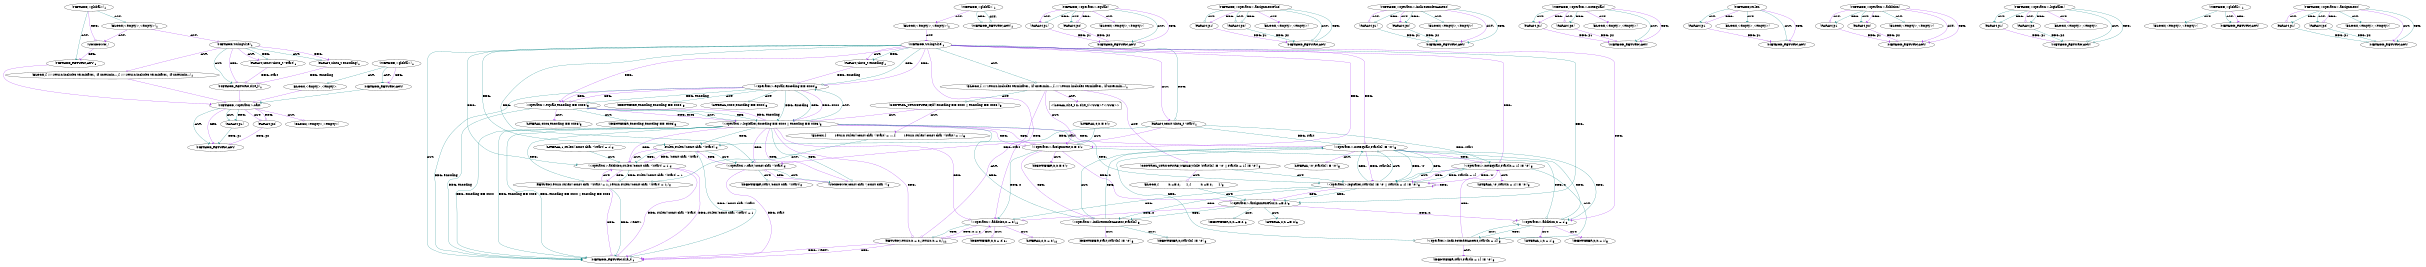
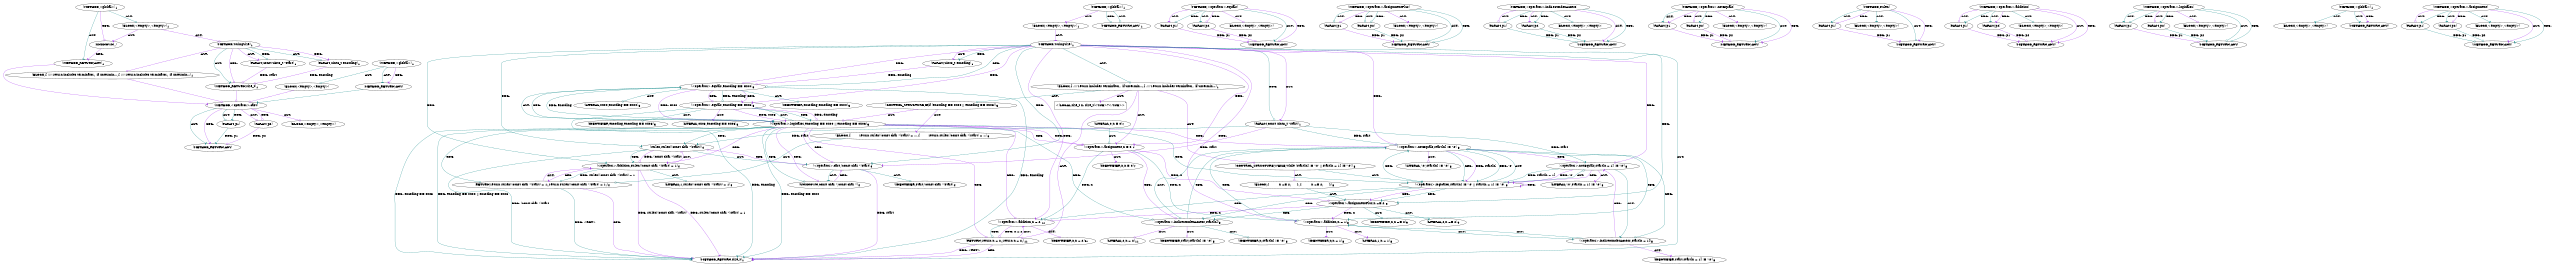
  digraph {
    edge [arrowhead=tee color=purple]
    n1 [label=<(METHOD,&lt;operator&gt;.cast)>]
    n2 [label=<(PARAM,p1)>]
    n3 [label=<(PARAM,p2)>]
    n4 [label=<(BLOCK,&lt;empty&gt;,&lt;empty&gt;)>]
    n5 [label=<(METHOD_RETURN,ANY)>]
    n6 [label=<(METHOD,&lt;global&gt;)<SUB>1</SUB>>]
    n7 [label=<(BLOCK,&lt;empty&gt;,&lt;empty&gt;)<SUB>1</SUB>>]
    n8 [label=<(METHOD_RETURN,ANY)<SUB>1</SUB>>]
    n9 [label=<(METHOD,StringSize)<SUB>1</SUB>>]
    n10 [label=<(PARAM,const uint8_t *start)<SUB>1</SUB>>]
    n11 [label=<(PARAM,uint8_t encoding)<SUB>1</SUB>>]
    n12 [label=<(BLOCK,{ //// return includes terminator;  if untermin...,{ //// return includes terminator;  if untermin...)<SUB>1</SUB>>]
    n13 [label=<(&lt;operator&gt;.equals,encoding == 0x00)<SUB>3</SUB>>]
    n14 [label=<(&lt;operator&gt;.equals,encoding == 0x03)<SUB>3</SUB>>]
    n15 [label=<(&lt;operator&gt;.addition,strlen((const char *)start) + 1)<SUB>4</SUB>>]
    n16 [label=<(strlen,strlen((const char *)start))<SUB>4</SUB>>]
    n17 [label=<(&lt;operator&gt;.cast,(const char *)start)<SUB>4</SUB>>]
    n18 [label=<(&lt;operator&gt;.assignment,n = 0)<SUB>7</SUB>>]
    n19 [label=<(&lt;operator&gt;.notEquals,start[n] != '\0')<SUB>8</SUB>>]
    n20 [label=<(&lt;operator&gt;.notEquals,start[n + 1] != '\0')<SUB>8</SUB>>]
    n21 [label=<(&lt;operator&gt;.addition,n + 1)<SUB>8</SUB>>]
    n22 [label=<(&lt;operator&gt;.assignmentPlus,n += 2)<SUB>9</SUB>>]
    n23 [label=<(&lt;operator&gt;.addition,n + 2)<SUB>11</SUB>>]
    n24 [label=<(METHOD_RETURN,size_t)<SUB>1</SUB>>]
    n25 [label=<(CONTROL_STRUCTURE,IF,if (encoding == 0x00 || encoding == 0x03))<SUB>3</SUB>>]
    n26 [label="<(LOCAL,size_t n: size_t)<SUB>7</SUB>>" shape=note]
    n27 [label=<(CONTROL_STRUCTURE,WHILE,while (start[n] != '\0' || start[n + 1] != '\0'))<SUB>8</SUB>>]
    n28 [label=<(RETURN,return n + 2;,return n + 2;)<SUB>11</SUB>>]
    n29 [label=<(&lt;operator&gt;.logicalOr,encoding == 0x00 || encoding == 0x03)<SUB>3</SUB>>]
    n30 [label=<(IDENTIFIER,encoding,encoding == 0x00)<SUB>3</SUB>>]
    n31 [label=<(LITERAL,0x00,encoding == 0x00)<SUB>3</SUB>>]
    n32 [label=<(IDENTIFIER,encoding,encoding == 0x03)<SUB>3</SUB>>]
    n33 [label=<(LITERAL,0x03,encoding == 0x03)<SUB>3</SUB>>]
    n34 [label=<(RETURN,return strlen((const char *)start) + 1;,return strlen((const char *)start) + 1;)<SUB>4</SUB>>]
    n35 [label=<(LITERAL,1,strlen((const char *)start) + 1)<SUB>4</SUB>>]
    n36 [label=<(UNKNOWN,const char *,const char *)<SUB>4</SUB>>]
    n37 [label=<(IDENTIFIER,start,(const char *)start)<SUB>4</SUB>>]
    n38 [label=<(&lt;operator&gt;.indirectIndexAccess,start[n])<SUB>8</SUB>>]
    n39 [label=<(IDENTIFIER,n,n = 0)<SUB>7</SUB>>]
    n40 [label=<(&lt;operator&gt;.logicalOr,start[n] != '\0' || start[n + 1] != '\0')<SUB>8</SUB>>]
    n41 [label=<(LITERAL,'\0',start[n] != '\0')<SUB>8</SUB>>]
    n42 [label=<(&lt;operator&gt;.indirectIndexAccess,start[n + 1])<SUB>8</SUB>>]
    n43 [label=<(LITERAL,'\0',start[n + 1] != '\0')<SUB>8</SUB>>]
    n44 [label=<(IDENTIFIER,n,n + 1)<SUB>8</SUB>>]
    n45 [label=<(LITERAL,1,n + 1)<SUB>8</SUB>>]
    n46 [label=<(IDENTIFIER,n,n += 2)<SUB>9</SUB>>]
    n47 [label=<(LITERAL,2,n += 2)<SUB>9</SUB>>]
    n48 [label=<(IDENTIFIER,n,n + 2)<SUB>91</SUB>>]
    n49 [label=<(LITERAL,2,n + 2)<SUB>11</SUB>>]
    n50 [label=<(BLOCK,{         return strlen((const char *)start) + ...,{         return strlen((const char *)start) + ...)<SUB>3</SUB>>]
    n51 [label=<(BLOCK,{          n += 2;      },{          n += 2;      })<SUB>8</SUB>>]
    n52 [label=<(IDENTIFIER,start,start[n] != '\0')<SUB>8</SUB>>]
    n53 [label=<(IDENTIFIER,n,start[n] != '\0')<SUB>8</SUB>>]
    n54 [label=<(LITERAL,0,n = 0)<SUB>7</SUB>>]
    n55 [label=<(IDENTIFIER,start,start[n + 1] != '\0')<SUB>8</SUB>>]
    n56 [label=<(METHOD,&lt;operator&gt;.equals)>]
    n57 [label=<(PARAM,p1)>]
    n58 [label=<(PARAM,p2)>]
    n59 [label=<(BLOCK,&lt;empty&gt;,&lt;empty&gt;)>]
    n60 [label=<(METHOD_RETURN,ANY)>]
    n61 [label=<(METHOD,&lt;operator&gt;.assignmentPlus)>]
    n62 [label=<(PARAM,p1)>]
    n63 [label=<(PARAM,p2)>]
    n64 [label=<(BLOCK,&lt;empty&gt;,&lt;empty&gt;)>]
    n65 [label=<(METHOD_RETURN,ANY)>]
    n66 [label=<(METHOD,&lt;operator&gt;.indirectIndexAccess)>]
    n67 [label=<(PARAM,p1)>]
    n68 [label=<(PARAM,p2)>]
    n69 [label=<(BLOCK,&lt;empty&gt;,&lt;empty&gt;)>]
    n70 [label=<(METHOD_RETURN,ANY)>]
    n71 [label=<(METHOD,&lt;operator&gt;.notEquals)>]
    n72 [label=<(PARAM,p1)>]
    n73 [label=<(PARAM,p2)>]
    n74 [label=<(BLOCK,&lt;empty&gt;,&lt;empty&gt;)>]
    n75 [label=<(METHOD_RETURN,ANY)>]
    n76 [label=<(METHOD,strlen)>]
    n77 [label=<(PARAM,p1)>]
    n78 [label=<(BLOCK,&lt;empty&gt;,&lt;empty&gt;)>]
    n79 [label=<(METHOD_RETURN,ANY)>]
    n80 [label=<(METHOD,&lt;operator&gt;.addition)>]
    n81 [label=<(PARAM,p1)>]
    n82 [label=<(PARAM,p2)>]
    n83 [label=<(BLOCK,&lt;empty&gt;,&lt;empty&gt;)>]
    n84 [label=<(METHOD_RETURN,ANY)>]
    n85 [label=<(METHOD,&lt;operator&gt;.logicalOr)>]
    n86 [label=<(PARAM,p1)>]
    n87 [label=<(PARAM,p2)>]
    n88 [label=<(BLOCK,&lt;empty&gt;,&lt;empty&gt;)>]
    n89 [label=<(METHOD_RETURN,ANY)>]
    n90 [label=<(METHOD,&lt;global&gt;)<SUB>1</SUB>>]
    n91 [label=<(BLOCK,&lt;empty&gt;,&lt;empty&gt;)>]
    n92 [label=<(METHOD_RETURN,ANY)>]
    n93 [label=<(METHOD,&lt;operator&gt;.assignment)>]
    n94 [label=<(PARAM,p1)>]
    n95 [label=<(PARAM,p2)>]
    n96 [label=<(BLOCK,&lt;empty&gt;,&lt;empty&gt;)>]
    n97 [label=<(METHOD_RETURN,ANY)>]
    n98 [label=<(METHOD,&lt;global&gt;)<SUB>1</SUB>>]
    n99 [label=<(BLOCK,&lt;empty&gt;,&lt;empty&gt;)<SUB>1</SUB>>]
    n100 [label=<(UNKNOWN,,)>]
    n101 [label=<(METHOD_RETURN,ANY)<SUB>1</SUB>>]
    n102 [label=<(METHOD,StringSize)<SUB>1</SUB>>]
    n103 [label=<(PARAM,const uint8_t *start)<SUB>1</SUB>>]
    n104 [label=<(PARAM,uint8_t encoding)<SUB>1</SUB>>]
    n105 [label=<(BLOCK,{ //// return includes terminator;  if untermin...,{ //// return includes terminator;  if untermin...)<SUB>1</SUB>>]
    n106 [label=<(METHOD_RETURN,size_t)<SUB>1</SUB>>]
    n107 [label=<(METHOD,&lt;global&gt;)<SUB>1</SUB>>]
    n108 [label=<(BLOCK,&lt;empty&gt;,&lt;empty&gt;)>]
    n109 [label=<(METHOD_RETURN,ANY)>]
    n1 -> n2 [arrowhead=odot color=teal label="AST: "]
    n1 -> n2 [color=teal label="DDG: "]
    n1 -> n3 [arrowhead=odot label="AST: "]
    n1 -> n3 [arrowhead=odot label="DDG: "]
    n1 -> n4 [arrowhead=odot label="AST: "]
    n1 -> n5 [color=teal label="AST: "]
    n1 -> n5 [label="CFG: "]
    n2 -> n5 [color=teal label="DDG: p1"]
    n3 -> n5 [arrowhead=odot label="DDG: p2"]
    n6 -> n7 [label="AST: "]
    n6 -> n8 [arrowhead=odot color=teal label="AST: "]
    n6 -> n8 [arrowhead=odot color=teal label="CFG: "]
    n7 -> n9 [label="AST: "]
    n9 -> n10 [label="AST: "]
    n9 -> n10 [arrowhead=odot color=teal label="DDG: "]
    n9 -> n11 [label="AST: "]
    n9 -> n11 [color=teal label="DDG: "]
    n9 -> n12 [arrowhead=odot color=teal label="AST: "]
    n9 -> n13 [arrowhead=odot color=teal label="CFG: "]
    n9 -> n13 [arrowhead=odot label="DDG: "]
    n9 -> n14 [label="DDG: "]
    n9 -> n15 [color=teal label="DDG: "]
    n9 -> n16 [color=teal label="DDG: "]
    n9 -> n17 [color=teal label="DDG: "]
    n9 -> n18 [label="DDG: "]
    n9 -> n19 [arrowhead=odot label="DDG: "]
    n9 -> n20 [arrowhead=odot label="DDG: "]
    n9 -> n21 [label="DDG: "]
    n9 -> n22 [color=teal label="DDG: "]
    n9 -> n23 [label="DDG: "]
    n9 -> n24 [arrowhead=odot color=teal label="AST: "]
    n10 -> n16 [color=teal label="DDG: start"]
    n10 -> n17 [label="DDG: start"]
    n10 -> n19 [arrowhead=odot color=teal label="DDG: start"]
    n10 -> n20 [color=teal label="DDG: start"]
    n11 -> n13 [arrowhead=odot label="DDG: encoding"]
    n12 -> n18 [label="AST: "]
    n12 -> n25 [arrowhead=odot color=teal label="AST: "]
    n12 -> n26 [label="AST: "]
    n12 -> n27 [arrowhead=odot label="AST: "]
    n12 -> n28 [arrowhead=odot label="AST: "]
    n13 -> n14 [arrowhead=odot label="CFG: "]
    n13 -> n14 [arrowhead=odot color=teal label="DDG: encoding"]
    n13 -> n14 [label="CDG: "]
    n13 -> n24 [color=teal label="DDG: encoding"]
    n13 -> n29 [color=teal label="CFG: "]
    n13 -> n29 [color=teal label="DDG: encoding"]
    n13 -> n29 [arrowhead=odot label="DDG: 0x00"]
    n13 -> n30 [arrowhead=odot color=teal label="AST: "]
    n13 -> n31 [arrowhead=odot color=teal label="AST: "]
    n14 -> n24 [color=teal label="DDG: encoding"]
    n14 -> n29 [color=teal label="CFG: "]
    n14 -> n29 [arrowhead=odot label="DDG: encoding"]
    n14 -> n29 [label="DDG: 0x03"]
    n14 -> n32 [arrowhead=odot color=teal label="AST: "]
    n14 -> n33 [label="AST: "]
    n15 -> n16 [arrowhead=odot label="AST: "]
    n15 -> n24 [arrowhead=odot label="DDG: strlen((const char *)start)"]
    n15 -> n24 [label="DDG: strlen((const char *)start) + 1"]
    n15 -> n34 [label="CFG: "]
    n15 -> n34 [arrowhead=odot color=teal label="DDG: strlen((const char *)start) + 1"]
-   n35 -> n15 [arrowhead=odot color=teal label="AST: "]
+   n15 -> n35 [arrowhead=odot color=teal label="AST: "]
    n16 -> n15 [color=teal label="CFG: "]
    n16 -> n15 [arrowhead=odot label="DDG: (const char *)start"]
    n16 -> n17 [color=teal label="AST: "]
    n16 -> n24 [arrowhead=odot color=teal label="DDG: (const char *)start"]
    n17 -> n16 [arrowhead=odot label="CFG: "]
    n17 -> n24 [label="DDG: start"]
    n17 -> n36 [color=teal label="AST: "]
    n17 -> n37 [arrowhead=odot color=teal label="AST: "]
    n18 -> n21 [arrowhead=odot color=teal label="DDG: n"]
    n18 -> n22 [arrowhead=odot label="DDG: n"]
    n18 -> n23 [color=teal label="DDG: n"]
    n18 -> n38 [arrowhead=odot label="CFG: "]
    n18 -> n39 [label="AST: "]
    n19 -> n20 [arrowhead=odot label="CDG: "]
    n19 -> n21 [color=teal label="CFG: "]
    n19 -> n21 [arrowhead=odot color=teal label="CDG: "]
    n19 -> n38 [arrowhead=odot color=teal label="AST: "]
    n19 -> n40 [color=teal label="CFG: "]
    n19 -> n40 [label="DDG: start[n]"]
    n19 -> n40 [color=teal label="DDG: '\0'"]
    n19 -> n41 [arrowhead=odot label="AST: "]
    n19 -> n42 [arrowhead=odot color=teal label="CDG: "]
    n20 -> n40 [label="CFG: "]
    n20 -> n40 [arrowhead=odot color=teal label="DDG: start[n + 1]"]
    n20 -> n40 [label="DDG: '\0'"]
    n20 -> n42 [color=teal label="AST: "]
    n20 -> n43 [label="AST: "]
-   n21 -> n42 [color=teal label="CFG: "]
+   n21 -> n42 [color=teal label="AST: "]
    n21 -> n44 [label="AST: "]
    n21 -> n45 [label="AST: "]
    n22 -> n21 [label="DDG: n"]
    n22 -> n23 [arrowhead=odot label="DDG: n"]
    n22 -> n38 [color=teal label="CFG: "]
    n22 -> n46 [arrowhead=odot color=teal label="AST: "]
    n22 -> n47 [color=teal label="AST: "]
    n23 -> n28 [arrowhead=odot color=teal label="CFG: "]
    n23 -> n28 [arrowhead=odot label="DDG: n + 2"]
    n23 -> n48 [arrowhead=odot label="AST: "]
-   n23 -> n49 [arrowhead=odot label="AST: "]
+   n38 -> n49 [arrowhead=odot label="AST: "]
    n25 -> n29 [arrowhead=odot label="AST: "]
    n25 -> n50 [label="AST: "]
    n27 -> n40 [color=teal label="AST: "]
    n27 -> n51 [arrowhead=odot label="AST: "]
    n28 -> n23 [label="AST: "]
    n28 -> n24 [label="CFG: "]
    n28 -> n24 [label="DDG: &lt;RET&gt;"]
    n29 -> n13 [color=teal label="AST: "]
    n29 -> n14 [arrowhead=odot color=teal label="AST: "]
    n29 -> n15 [label="CDG: "]
    n29 -> n16 [color=teal label="CDG: "]
    n29 -> n17 [arrowhead=odot label="CDG: "]
    n29 -> n18 [arrowhead=odot label="CFG: "]
    n29 -> n18 [arrowhead=odot label="CDG: "]
    n29 -> n19 [arrowhead=odot label="CDG: "]
    n29 -> n23 [arrowhead=odot label="CDG: "]
    n29 -> n24 [color=teal label="DDG: encoding == 0x00"]
    n29 -> n24 [arrowhead=odot color=teal label="DDG: encoding == 0x03"]
    n29 -> n24 [color=teal label="DDG: encoding == 0x00 || encoding == 0x03"]
    n29 -> n28 [arrowhead=odot label="CDG: "]
    n29 -> n34 [arrowhead=odot color=teal label="CDG: "]
    n29 -> n36 [arrowhead=odot color=teal label="CFG: "]
    n29 -> n36 [arrowhead=odot label="CDG: "]
    n29 -> n38 [arrowhead=odot color=teal label="CDG: "]
    n29 -> n40 [color=teal label="CDG: "]
    n34 -> n15 [label="AST: "]
    n34 -> n24 [arrowhead=odot label="CFG: "]
    n34 -> n24 [color=teal label="DDG: &lt;RET&gt;"]
    n36 -> n17 [arrowhead=odot label="CFG: "]
    n38 -> n19 [color=teal label="CFG: "]
    n38 -> n52 [arrowhead=odot label="AST: "]
    n38 -> n53 [arrowhead=odot color=teal label="AST: "]
    n40 -> n19 [arrowhead=odot color=teal label="AST: "]
    n40 -> n19 [color=teal label="CDG: "]
    n40 -> n20 [arrowhead=odot color=teal label="AST: "]
    n40 -> n22 [label="CFG: "]
    n40 -> n22 [color=teal label="CDG: "]
    n40 -> n23 [arrowhead=odot color=teal label="CFG: "]
    n40 -> n38 [color=teal label="CDG: "]
    n40 -> n40 [label="CDG: "]
    n42 -> n20 [label="CFG: "]
    n42 -> n21 [color=teal label="AST: "]
    n42 -> n55 [label="AST: "]
    n50 -> n34 [arrowhead=odot color=teal label="AST: "]
    n51 -> n22 [color=teal label="AST: "]
    n54 -> n18 [arrowhead=odot color=teal label="AST: "]
    n56 -> n57 [label="AST: "]
    n56 -> n57 [arrowhead=odot color=teal label="DDG: "]
    n56 -> n58 [color=teal label="AST: "]
    n56 -> n58 [arrowhead=odot label="DDG: "]
    n56 -> n59 [arrowhead=odot label="AST: "]
    n56 -> n60 [color=teal label="AST: "]
    n56 -> n60 [arrowhead=odot label="CFG: "]
    n57 -> n60 [label="DDG: p1"]
    n58 -> n60 [arrowhead=odot label="DDG: p2"]
    n61 -> n62 [arrowhead=odot color=teal label="AST: "]
    n61 -> n62 [arrowhead=odot label="DDG: "]
    n61 -> n63 [arrowhead=odot color=teal label="AST: "]
    n61 -> n63 [arrowhead=odot color=teal label="DDG: "]
    n61 -> n64 [label="AST: "]
    n61 -> n65 [arrowhead=odot color=teal label="AST: "]
    n61 -> n65 [arrowhead=odot color=teal label="CFG: "]
    n62 -> n65 [label="DDG: p1"]
    n63 -> n65 [color=teal label="DDG: p2"]
    n66 -> n67 [arrowhead=odot label="AST: "]
    n66 -> n67 [arrowhead=odot color=teal label="DDG: "]
    n66 -> n68 [label="AST: "]
    n66 -> n68 [color=teal label="DDG: "]
    n66 -> n69 [arrowhead=odot color=teal label="AST: "]
    n66 -> n70 [label="AST: "]
    n66 -> n70 [color=teal label="CFG: "]
    n67 -> n70 [arrowhead=odot color=teal label="DDG: p1"]
    n68 -> n70 [color=teal label="DDG: p2"]
    n71 -> n72 [color=teal label="AST: "]
    n71 -> n72 [label="DDG: "]
    n71 -> n73 [arrowhead=odot label="AST: "]
    n71 -> n73 [color=teal label="DDG: "]
    n71 -> n74 [label="AST: "]
    n71 -> n75 [color=teal label="AST: "]
    n71 -> n75 [label="CFG: "]
    n72 -> n75 [label="DDG: p1"]
    n73 -> n75 [arrowhead=odot label="DDG: p2"]
    n76 -> n77 [color=teal label="AST: "]
    n76 -> n77 [arrowhead=odot label="DDG: "]
    n76 -> n78 [color=teal label="AST: "]
    n76 -> n79 [arrowhead=odot color=teal label="AST: "]
    n76 -> n79 [label="CFG: "]
    n77 -> n79 [label="DDG: p1"]
    n80 -> n81 [arrowhead=odot label="AST: "]
    n80 -> n81 [color=teal label="DDG: "]
    n80 -> n82 [color=teal label="AST: "]
    n80 -> n82 [label="DDG: "]
    n80 -> n83 [arrowhead=odot color=teal label="AST: "]
    n80 -> n84 [label="AST: "]
    n80 -> n84 [label="CFG: "]
    n81 -> n84 [label="DDG: p1"]
    n82 -> n84 [arrowhead=odot label="DDG: p2"]
    n85 -> n86 [color=teal label="AST: "]
    n85 -> n86 [arrowhead=odot color=teal label="DDG: "]
    n85 -> n87 [arrowhead=odot label="AST: "]
    n85 -> n87 [color=teal label="DDG: "]
    n85 -> n88 [arrowhead=odot label="AST: "]
    n85 -> n89 [arrowhead=odot color=teal label="AST: "]
    n85 -> n89 [arrowhead=odot color=teal label="CFG: "]
    n86 -> n89 [arrowhead=odot label="DDG: p1"]
    n87 -> n89 [color=teal label="DDG: p2"]
    n90 -> n91 [color=teal label="AST: "]
    n90 -> n92 [color=teal label="AST: "]
    n90 -> n92 [label="CFG: "]
    n93 -> n94 [arrowhead=odot label="AST: "]
    n93 -> n94 [color=teal label="DDG: "]
    n93 -> n95 [color=teal label="AST: "]
    n93 -> n95 [arrowhead=odot label="DDG: "]
    n93 -> n96 [color=teal label="AST: "]
    n93 -> n97 [label="AST: "]
    n93 -> n97 [color=teal label="CFG: "]
    n94 -> n97 [arrowhead=odot color=teal label="DDG: p1"]
    n95 -> n97 [arrowhead=odot color=teal label="DDG: p2"]
    n98 -> n99 [arrowhead=odot color=teal label="AST: "]
    n98 -> n100 [arrowhead=odot label="CFG: "]
    n98 -> n101 [color=teal label="AST: "]
    n99 -> n100 [label="AST: "]
    n99 -> n102 [arrowhead=odot label="AST: "]
    n100 -> n101 [label="CFG: "]
    n101 -> n1
    n102 -> n103 [label="AST: "]
    n102 -> n103 [arrowhead=odot color=teal label="DDG: "]
    n102 -> n104 [arrowhead=odot color=teal label="AST: "]
    n102 -> n104 [label="DDG: "]
    n102 -> n105 [arrowhead=odot label="AST: "]
    n102 -> n106 [color=teal label="AST: "]
    n102 -> n106 [arrowhead=odot label="CFG: "]
    n103 -> n106 [arrowhead=odot label="DDG: start"]
    n104 -> n106 [arrowhead=odot label="DDG: encoding"]
    n105 -> n1 [arrowhead=odot]
    n106 -> n1 [arrowhead=odot]
    n107 -> n108 [arrowhead=odot color=teal label="AST: "]
    n107 -> n109 [color=teal label="AST: "]
    n107 -> n109 [label="CFG: "]
    n108 -> n1 [arrowhead=odot]
    n109 -> n1 [color=teal]
  }
